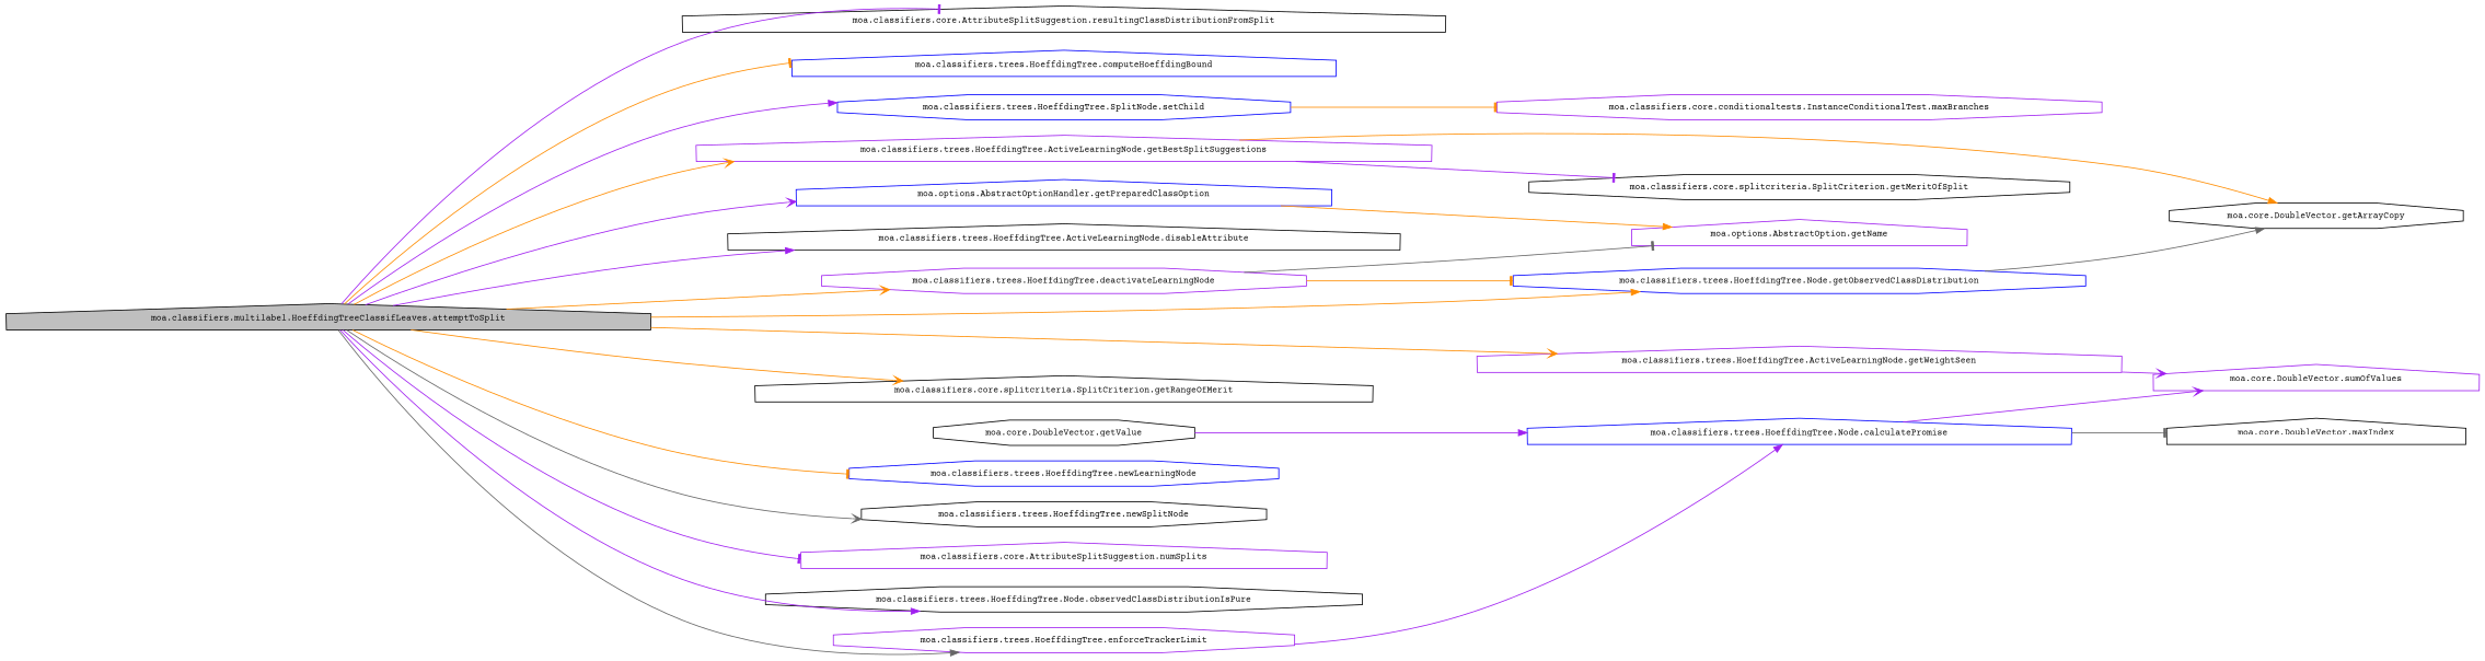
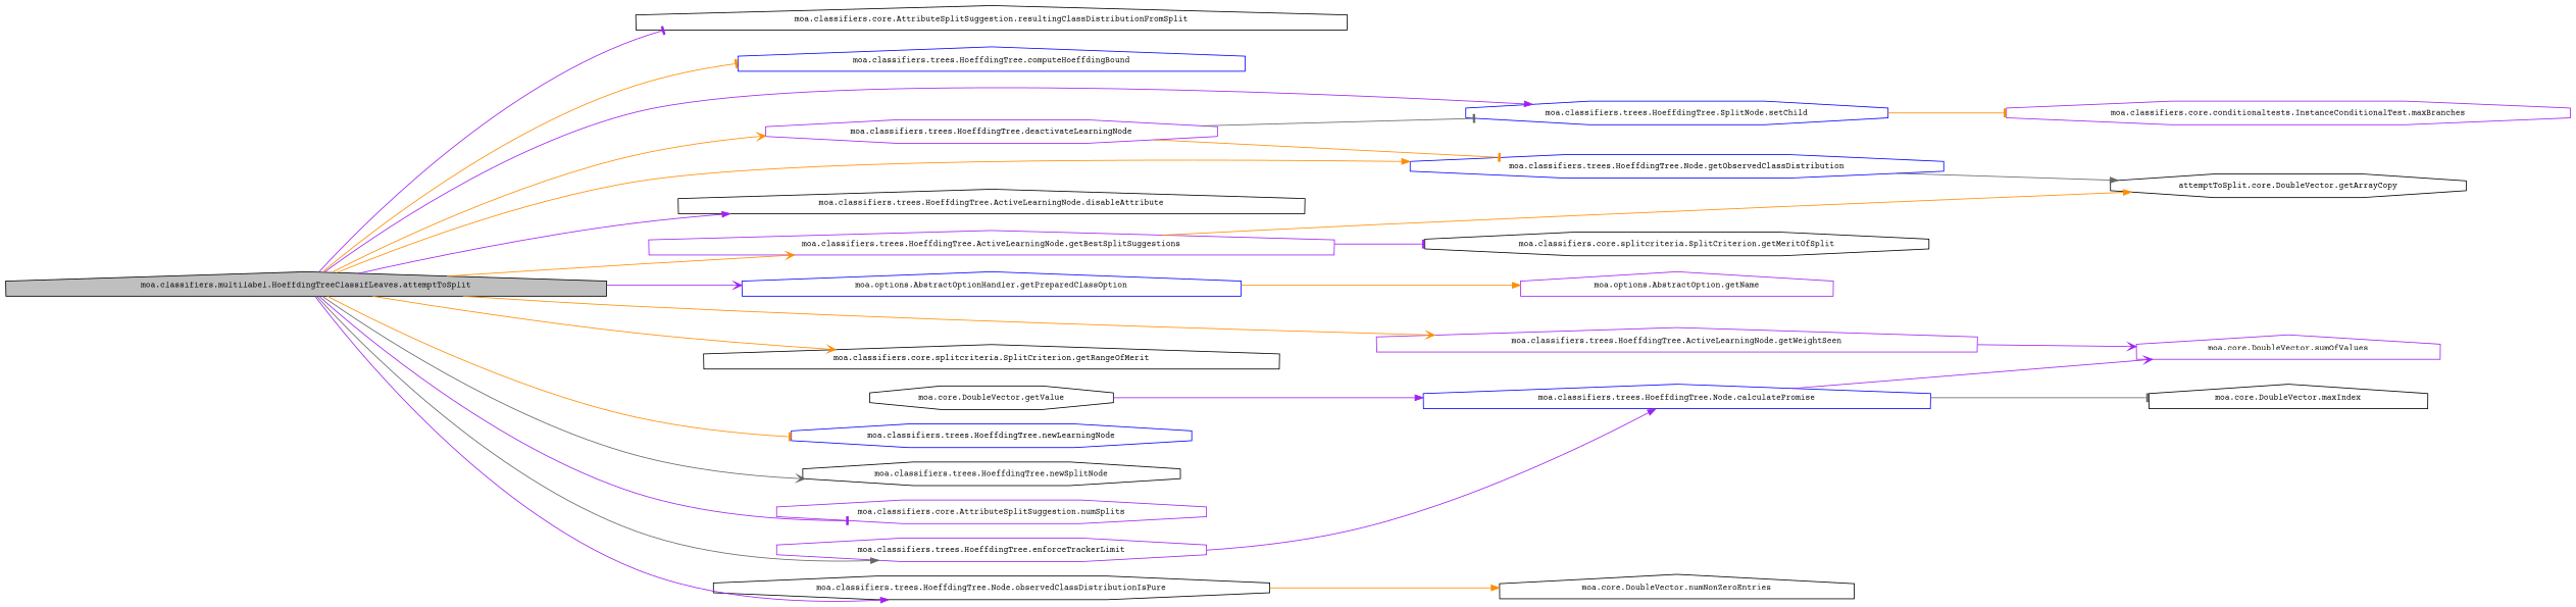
  digraph {
    fontname="Courier Prime"
    rankdir=LR
    node [color=black fillcolor=white fontname="Courier Prime" fontsize=10 shape=house style=filled]
    edge [arrowhead=normal color=darkorange fontname="Courier Prime" fontsize=10 labelfontname=Helvetica labelfontsize=10 style=solid]
    n1 [fillcolor=grey75 fontcolor=black height=0.2 label="moa.classifiers.multilabel.HoeffdingTreeClassifLeaves.attemptToSplit" width=0.4]
    n2 [color=blue height=0.2 label="moa.classifiers.trees.HoeffdingTree.computeHoeffdingBound" width=0.4]
    n3 [color=purple height=0.2 label="moa.classifiers.trees.HoeffdingTree.deactivateLearningNode" shape=octagon width=0.4]
    n4 [color=blue height=0.2 label="moa.classifiers.trees.HoeffdingTree.Node.getObservedClassDistribution" shape=octagon width=0.4]
    n5 [color=blue height=0.2 label="moa.classifiers.trees.HoeffdingTree.SplitNode.setChild" shape=octagon width=0.4]
    n6 [height=0.2 label="moa.classifiers.trees.HoeffdingTree.ActiveLearningNode.disableAttribute" width=0.4]
    n7 [color=purple height=0.2 label="moa.classifiers.trees.HoeffdingTree.enforceTrackerLimit" shape=octagon width=0.4]
    n8 [color=purple height=0.2 label="moa.classifiers.trees.HoeffdingTree.ActiveLearningNode.getBestSplitSuggestions" width=0.4]
    n9 [color=blue height=0.2 label="moa.options.AbstractOptionHandler.getPreparedClassOption" width=0.4]
    n10 [height=0.2 label="moa.classifiers.core.splitcriteria.SplitCriterion.getRangeOfMerit" width=0.4]
    n11 [color=purple height=0.2 label="moa.classifiers.trees.HoeffdingTree.ActiveLearningNode.getWeightSeen" width=0.4]
    n12 [color=blue height=0.2 label="moa.classifiers.trees.HoeffdingTree.newLearningNode" shape=octagon width=0.4]
    n13 [height=0.2 label="moa.classifiers.trees.HoeffdingTree.newSplitNode" shape=octagon width=0.4]
-   n14 [color=purple height=0.2 label="moa.classifiers.core.AttributeSplitSuggestion.numSplits" width=0.4]
+   n14 [color=purple height=0.2 label="moa.classifiers.core.AttributeSplitSuggestion.numSplits" shape=octagon width=0.4]
    n15 [height=0.2 label="moa.classifiers.trees.HoeffdingTree.Node.observedClassDistributionIsPure" shape=octagon width=0.4]
    n16 [height=0.2 label="moa.classifiers.core.AttributeSplitSuggestion.resultingClassDistributionFromSplit" width=0.4]
-   n17 [height=0.2 label="moa.core.DoubleVector.getArrayCopy" shape=octagon width=0.4]
+   n17 [height=0.2 label="attemptToSplit.core.DoubleVector.getArrayCopy" shape=octagon width=0.4]
    n18 [color=purple height=0.2 label="moa.classifiers.core.conditionaltests.InstanceConditionalTest.maxBranches" shape=octagon width=0.4]
    n19 [color=blue height=0.2 label="moa.classifiers.trees.HoeffdingTree.Node.calculatePromise" width=0.4]
    n20 [height=0.2 label="moa.classifiers.core.splitcriteria.SplitCriterion.getMeritOfSplit" shape=octagon width=0.4]
    n21 [color=purple height=0.2 label="moa.options.AbstractOption.getName" width=0.4]
    n22 [color=purple height=0.2 label="moa.core.DoubleVector.sumOfValues" width=0.4]
+   n23 [height=0.2 label="moa.core.DoubleVector.numNonZeroEntries" width=0.4]
    n24 [height=0.2 label="moa.core.DoubleVector.maxIndex" width=0.4]
    n25 [height=0.2 label="moa.core.DoubleVector.getValue" shape=octagon width=0.4]
    n1 -> n2 [arrowhead=tee]
    n1 -> n3 [arrowhead=vee]
    n1 -> n4
    n1 -> n5 [color=purple]
    n1 -> n6 [color=purple]
    n1 -> n7 [color=gray40]
    n1 -> n8 [arrowhead=vee]
    n1 -> n9 [arrowhead=vee color=purple]
    n1 -> n10 [arrowhead=vee]
    n1 -> n11 [arrowhead=vee]
    n1 -> n12 [arrowhead=tee]
    n1 -> n13 [arrowhead=vee color=gray40]
    n1 -> n14 [arrowhead=tee color=purple]
    n1 -> n15 [color=purple]
    n1 -> n16 [arrowhead=tee color=purple]
    n3 -> n4 [arrowhead=tee]
-   n3 -> n21 [arrowhead=tee color=gray40]
+   n3 -> n5 [arrowhead=tee color=gray40]
    n4 -> n17 [color=gray40]
    n5 -> n18 [arrowhead=tee]
    n7 -> n19 [color=purple]
    n8 -> n17
    n8 -> n20 [arrowhead=tee color=purple]
    n9 -> n21
    n11 -> n22 [arrowhead=vee color=purple]
+   n15 -> n23
    n19 -> n22 [arrowhead=vee color=purple]
    n19 -> n24 [arrowhead=tee color=gray40]
    n25 -> n19 [color=purple]
  }
